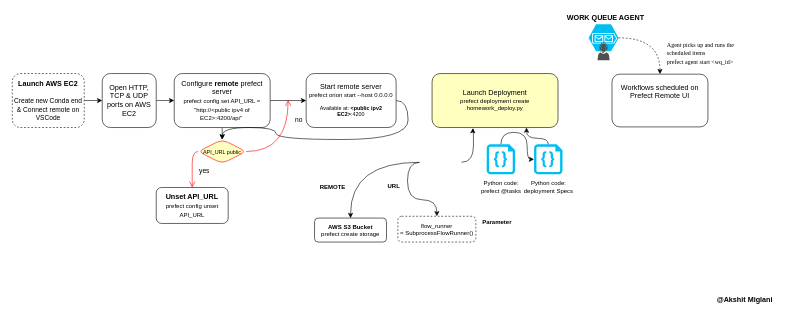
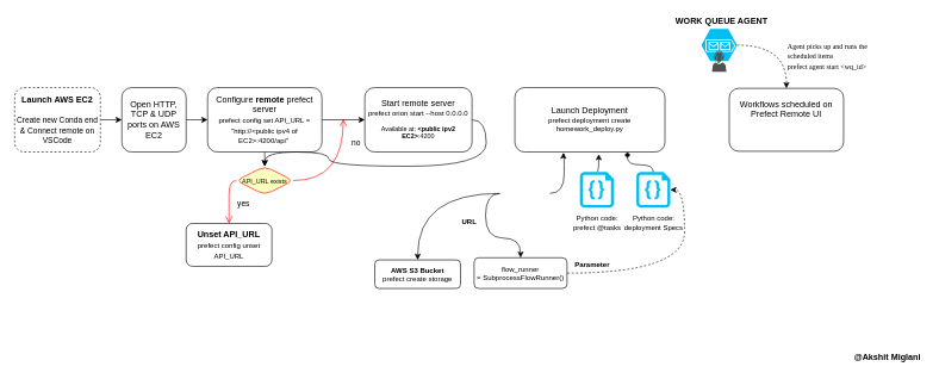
  <mxCell id="0" />
  <mxCell id="1" parent="0" />
  <mxCell id="2" style="edgeStyle=orthogonalEdgeStyle;rounded=0;orthogonalLoop=1;jettySize=auto;html=1;exitX=1;exitY=0.5;exitDx=0;exitDy=0;curved=1;" edge="1" parent="1" source="3"><mxGeometry relative="1" as="geometry"><mxPoint x="170" y="167" as="targetPoint" /></mxGeometry></mxCell>
  <mxCell id="3" value="&lt;b&gt;Launch AWS EC2&lt;br&gt;&lt;/b&gt;&lt;span style=&quot;background-color: initial; font-size: 11px;&quot;&gt;&lt;br&gt;&lt;font style=&quot;font-size: 11px;&quot;&gt;Create new Conda end &amp;amp;&amp;nbsp;&lt;/font&gt;&lt;/span&gt;&lt;span style=&quot;background-color: initial; font-size: 11px;&quot;&gt;&lt;font style=&quot;font-size: 11px;&quot;&gt;Connect remote on VSCode&lt;/font&gt;&lt;/span&gt;&lt;span style=&quot;background-color: initial;&quot;&gt;&lt;br&gt;&lt;/span&gt;" style="rounded=1;whiteSpace=wrap;html=1;align=center;dashed=1;" vertex="1" parent="1"><mxGeometry x="20" y="122" width="120" height="90" as="geometry" /></mxCell>
  <mxCell id="4" style="edgeStyle=orthogonalEdgeStyle;rounded=0;orthogonalLoop=1;jettySize=auto;html=1;exitX=1;exitY=0.5;exitDx=0;exitDy=0;curved=1;" edge="1" parent="1" source="5"><mxGeometry relative="1" as="geometry"><mxPoint x="290" y="167" as="targetPoint" /></mxGeometry></mxCell>
  <mxCell id="5" value="Open HTTP, TCP &amp;amp; UDP ports on AWS EC2" style="rounded=1;whiteSpace=wrap;html=1;" vertex="1" parent="1"><mxGeometry x="170" y="122" width="90" height="90" as="geometry" /></mxCell>
  <mxCell id="6" style="edgeStyle=orthogonalEdgeStyle;rounded=0;orthogonalLoop=1;jettySize=auto;html=1;exitX=0.5;exitY=1;exitDx=0;exitDy=0;curved=1;" edge="1" parent="1" source="8"><mxGeometry relative="1" as="geometry"><mxPoint x="370" y="232" as="targetPoint" /></mxGeometry></mxCell>
  <mxCell id="7" style="edgeStyle=orthogonalEdgeStyle;rounded=0;orthogonalLoop=1;jettySize=auto;html=1;exitX=1;exitY=0.5;exitDx=0;exitDy=0;fontSize=9;curved=1;" edge="1" parent="1" source="8"><mxGeometry relative="1" as="geometry"><mxPoint x="510" y="167" as="targetPoint" /></mxGeometry></mxCell>
  <mxCell id="8" value="Configure &lt;b&gt;remote&lt;/b&gt; prefect server&lt;br&gt;&lt;font style=&quot;font-size: 10px;&quot;&gt;prefect config set API_URL = &lt;br&gt;&quot;http://&amp;lt;public ipv4 of&lt;br&gt;EC2&amp;gt;:4200/api&quot;&amp;nbsp;&lt;/font&gt;" style="rounded=1;whiteSpace=wrap;html=1;" vertex="1" parent="1"><mxGeometry x="290" y="122" width="160" height="90" as="geometry" /></mxCell>
- <mxCell id="9" value="&lt;font style=&quot;font-size: 9px;&quot;&gt;API_URL public&lt;/font&gt;" style="rhombus;whiteSpace=wrap;html=1;fillColor=#ffffc0;strokeColor=#ff0000;rounded=1;" vertex="1" parent="1"><mxGeometry x="330" y="232" width="80" height="40" as="geometry" /></mxCell>
+ <mxCell id="9" value="&lt;font style=&quot;font-size: 9px;&quot;&gt;API_URL exists&lt;/font&gt;" style="rhombus;whiteSpace=wrap;html=1;fillColor=#ffffc0;strokeColor=#ff0000;rounded=1;" vertex="1" parent="1"><mxGeometry x="330" y="232" width="80" height="40" as="geometry" /></mxCell>
  <mxCell id="10" value="no" style="edgeStyle=orthogonalEdgeStyle;html=1;align=left;verticalAlign=bottom;endArrow=open;endSize=8;strokeColor=#ff0000;rounded=0;curved=1;" edge="1" parent="1"><mxGeometry x="0.467" y="-10" relative="1" as="geometry"><mxPoint x="480" y="166" as="targetPoint" /><mxPoint x="410" y="252" as="sourcePoint" /><Array as="points"><mxPoint x="410" y="252" /><mxPoint x="480" y="252" /></Array><mxPoint as="offset" /></mxGeometry></mxCell>
  <mxCell id="11" value="yes" style="edgeStyle=orthogonalEdgeStyle;html=1;align=left;verticalAlign=top;endArrow=open;endSize=8;strokeColor=#ff0000;rounded=0;curved=1;" edge="1" source="9" parent="1"><mxGeometry x="-0.143" y="10" relative="1" as="geometry"><mxPoint x="320" y="312" as="targetPoint" /><mxPoint as="offset" /></mxGeometry></mxCell>
  <mxCell id="12" value="&lt;b&gt;Unset API_URL&lt;/b&gt;&lt;br&gt;&lt;font style=&quot;font-size: 10px;&quot;&gt;prefect config unset API_URL&lt;/font&gt;" style="rounded=1;whiteSpace=wrap;html=1;" vertex="1" parent="1"><mxGeometry x="260" y="312" width="120" height="60" as="geometry" /></mxCell>
  <mxCell id="13" style="edgeStyle=orthogonalEdgeStyle;rounded=0;orthogonalLoop=1;jettySize=auto;html=1;exitX=1;exitY=0.5;exitDx=0;exitDy=0;fontSize=10;curved=1;" edge="1" parent="1" source="14" target="9"><mxGeometry relative="1" as="geometry"><mxPoint x="680" y="167" as="targetPoint" /></mxGeometry></mxCell>
  <mxCell id="14" value="&lt;font style=&quot;&quot;&gt;&lt;span style=&quot;font-size: 12px;&quot;&gt;Start remote server&lt;/span&gt;&lt;br&gt;&lt;font style=&quot;font-size: 10px;&quot;&gt;prefect orion start --host 0.0.0.0&lt;br&gt;&lt;/font&gt;&lt;br&gt;&lt;div style=&quot;&quot;&gt;&lt;span style=&quot;background-color: initial;&quot;&gt;Available at:&amp;nbsp;&lt;/span&gt;&lt;span style=&quot;background-color: initial; font-weight: bold;&quot;&gt;&amp;lt;public ipv2 EC2&amp;gt;&lt;/span&gt;&lt;span style=&quot;background-color: initial;&quot;&gt;:4200&lt;/span&gt;&lt;/div&gt;&lt;/font&gt;" style="rounded=1;whiteSpace=wrap;html=1;fontSize=9;" vertex="1" parent="1"><mxGeometry x="510" y="122" width="150" height="90" as="geometry" /></mxCell>
  <mxCell id="15" style="edgeStyle=orthogonalEdgeStyle;rounded=0;orthogonalLoop=1;jettySize=auto;html=1;exitX=1;exitY=0.5;exitDx=0;exitDy=0;entryX=0.324;entryY=1.011;entryDx=0;entryDy=0;entryPerimeter=0;fontSize=10;curved=1;" edge="1" parent="1" source="18" target="23"><mxGeometry relative="1" as="geometry" /></mxCell>
  <mxCell id="16" style="edgeStyle=orthogonalEdgeStyle;rounded=0;orthogonalLoop=1;jettySize=auto;html=1;exitX=0;exitY=0.5;exitDx=0;exitDy=0;entryX=0.5;entryY=0;entryDx=0;entryDy=0;fontSize=12;curved=1;" edge="1" parent="1" source="18" target="20"><mxGeometry relative="1" as="geometry" /></mxCell>
  <mxCell id="17" style="edgeStyle=orthogonalEdgeStyle;rounded=0;orthogonalLoop=1;jettySize=auto;html=1;exitX=0;exitY=0.5;exitDx=0;exitDy=0;entryX=0.5;entryY=0;entryDx=0;entryDy=0;fontSize=12;curved=1;" edge="1" parent="1" source="18" target="22"><mxGeometry relative="1" as="geometry" /></mxCell>
  <mxCell id="18" value="" style="shape=image;html=1;verticalAlign=top;verticalLabelPosition=bottom;labelBackgroundColor=#ffffff;imageAspect=0;aspect=fixed;image=https://cdn1.iconfinder.com/data/icons/unicons-line-vol-2/24/database-128.png;rounded=1;fontSize=10;imageBackground=none;" vertex="1" parent="1"><mxGeometry x="699" y="235" width="70" height="70" as="geometry" /></mxCell>
- <mxCell id="19" value="&lt;b&gt;REMOTE&lt;/b&gt;" style="text;html=1;align=center;verticalAlign=middle;resizable=0;points=[];autosize=1;strokeColor=none;fillColor=none;fontSize=10;" vertex="1" parent="1"><mxGeometry x="524" y="301" width="60" height="20" as="geometry" /></mxCell>
  <mxCell id="20" value="&lt;b&gt;AWS S3 Bucket&lt;/b&gt;&lt;br&gt;prefect create storage" style="rounded=1;whiteSpace=wrap;html=1;fontSize=10;" vertex="1" parent="1"><mxGeometry x="524" y="363" width="120" height="40" as="geometry" /></mxCell>
- <mxCell id="22" value="flow_runner&lt;br/&gt;= SubprocessFlowRunner()" style="rounded=1;whiteSpace=wrap;html=1;fontSize=10;dashed=1;" vertex="1" parent="1"><mxGeometry x="663" y="360" width="130" height="43" as="geometry" /></mxCell>
- <mxCell id="23" value="&lt;font style=&quot;&quot;&gt;&lt;span style=&quot;font-size: 12px;&quot;&gt;Launch Deployment&lt;/span&gt;&lt;br&gt;&lt;font style=&quot;font-size: 10px;&quot;&gt;prefect deployment create homework_deploy.py&lt;/font&gt;&lt;br&gt;&lt;/font&gt;" style="rounded=1;whiteSpace=wrap;html=1;fontSize=10;fillColor=#ffffc0;" vertex="1" parent="1"><mxGeometry x="720" y="122" width="210" height="90" as="geometry" /></mxCell>
- <mxCell id="24" style="edgeStyle=orthogonalEdgeStyle;rounded=0;orthogonalLoop=1;jettySize=auto;html=1;exitX=0.5;exitY=0;exitDx=0;exitDy=0;exitPerimeter=0;fontSize=10;curved=1;" edge="1" parent="1" source="25" target="27"><mxGeometry relative="1" as="geometry" /></mxCell>
+ <mxCell id="21" style="edgeStyle=orthogonalEdgeStyle;rounded=0;orthogonalLoop=1;jettySize=auto;html=1;exitX=1;exitY=0.5;exitDx=0;exitDy=0;entryX=1;entryY=0.5;entryDx=0;entryDy=0;entryPerimeter=0;fontSize=10;dashed=1;curved=1;" edge="1" parent="1" source="22" target="27"><mxGeometry relative="1" as="geometry" /></mxCell>
+ <mxCell id="22" value="flow_runner&lt;br/&gt;= SubprocessFlowRunner()" style="rounded=1;whiteSpace=wrap;html=1;fontSize=10;" vertex="1" parent="1"><mxGeometry x="663" y="360" width="130" height="43" as="geometry" /></mxCell>
+ <mxCell id="23" value="&lt;font style=&quot;&quot;&gt;&lt;span style=&quot;font-size: 12px;&quot;&gt;Launch Deployment&lt;/span&gt;&lt;br&gt;&lt;font style=&quot;font-size: 10px;&quot;&gt;prefect deployment create homework_deploy.py&lt;/font&gt;&lt;br&gt;&lt;/font&gt;" style="rounded=1;whiteSpace=wrap;html=1;fontSize=10;" vertex="1" parent="1"><mxGeometry x="720" y="122" width="210" height="90" as="geometry" /></mxCell>
+ <mxCell id="24" style="edgeStyle=orthogonalEdgeStyle;rounded=0;orthogonalLoop=1;jettySize=auto;html=1;exitX=0.5;exitY=0;exitDx=0;exitDy=0;exitPerimeter=0;entryX=0.559;entryY=1.033;entryDx=0;entryDy=0;entryPerimeter=0;fontSize=10;curved=1;" edge="1" parent="1" source="25" target="23"><mxGeometry relative="1" as="geometry" /></mxCell>
  <mxCell id="25" value="&lt;span style=&quot;font-size: 10px;&quot;&gt;Python code:&lt;/span&gt;&lt;br style=&quot;font-size: 10px;&quot;&gt;&lt;span style=&quot;font-size: 10px;&quot;&gt;prefect @tasks&lt;/span&gt;" style="verticalLabelPosition=bottom;html=1;verticalAlign=top;align=center;strokeColor=none;fillColor=#00BEF2;shape=mxgraph.azure.code_file;pointerEvents=1;rounded=1;fontSize=12;" vertex="1" parent="1"><mxGeometry x="811" y="240" width="47.5" height="50" as="geometry" /></mxCell>
- <mxCell id="26" style="edgeStyle=orthogonalEdgeStyle;rounded=0;orthogonalLoop=1;jettySize=auto;html=1;entryX=0.75;entryY=1;entryDx=0;entryDy=0;fontSize=10;curved=1;" edge="1" parent="1" source="27" target="23"><mxGeometry relative="1" as="geometry"><Array as="points"><mxPoint x="914" y="230" /><mxPoint x="878" y="230" /></Array></mxGeometry></mxCell>
+ <mxCell id="26" style="edgeStyle=orthogonalEdgeStyle;rounded=0;orthogonalLoop=1;jettySize=auto;html=1;entryX=0.75;entryY=1;entryDx=0;entryDy=0;fontSize=10;curved=1;endArrow=diamond;" edge="1" parent="1" source="27" target="23"><mxGeometry relative="1" as="geometry"><Array as="points"><mxPoint x="914" y="230" /><mxPoint x="878" y="230" /></Array></mxGeometry></mxCell>
  <mxCell id="27" value="&lt;span style=&quot;font-size: 10px;&quot;&gt;Python code:&lt;/span&gt;&lt;br style=&quot;font-size: 10px;&quot;&gt;&lt;span style=&quot;font-size: 10px;&quot;&gt;deployment Specs&lt;/span&gt;" style="verticalLabelPosition=bottom;html=1;verticalAlign=top;align=center;strokeColor=none;fillColor=#00BEF2;shape=mxgraph.azure.code_file;pointerEvents=1;rounded=1;fontSize=12;" vertex="1" parent="1"><mxGeometry x="890" y="240" width="47.5" height="50" as="geometry" /></mxCell>
  <mxCell id="28" value="&lt;b&gt;URL&lt;/b&gt;" style="text;html=1;align=center;verticalAlign=middle;resizable=0;points=[];autosize=1;strokeColor=none;fillColor=none;fontSize=10;" vertex="1" parent="1"><mxGeometry x="631" y="299" width="50" height="20" as="geometry" /></mxCell>
  <mxCell id="29" value="&lt;b&gt;Parameter&lt;/b&gt;" style="text;html=1;align=center;verticalAlign=middle;resizable=0;points=[];autosize=1;strokeColor=none;fillColor=none;fontSize=10;" vertex="1" parent="1"><mxGeometry x="797.5" y="360" width="60" height="20" as="geometry" /></mxCell>
  <mxCell id="30" value="&lt;font style=&quot;font-size: 12px;&quot;&gt;Workflows scheduled on Prefect Remote UI&lt;br&gt;&lt;br&gt;&lt;br&gt;&lt;/font&gt;" style="rounded=1;whiteSpace=wrap;html=1;fontSize=10;" vertex="1" parent="1"><mxGeometry x="1020" y="123" width="160" height="88" as="geometry" /></mxCell>
  <mxCell id="31" value="" style="shape=image;html=1;verticalAlign=top;verticalLabelPosition=bottom;labelBackgroundColor=#ffffff;imageAspect=0;aspect=fixed;image=https://cdn4.iconfinder.com/data/icons/essentials-73/24/011_-_Calendar-128.png;rounded=1;fontSize=12;" vertex="1" parent="1"><mxGeometry x="1052" y="172" width="28" height="28" as="geometry" /></mxCell>
  <mxCell id="32" value="" style="shape=image;html=1;verticalAlign=top;verticalLabelPosition=bottom;labelBackgroundColor=#ffffff;imageAspect=0;aspect=fixed;image=https://cdn4.iconfinder.com/data/icons/essentials-73/24/011_-_Calendar-128.png;rounded=1;fontSize=12;" vertex="1" parent="1"><mxGeometry x="1088" y="172" width="28" height="28" as="geometry" /></mxCell>
  <mxCell id="33" value="" style="shape=image;html=1;verticalAlign=top;verticalLabelPosition=bottom;labelBackgroundColor=#ffffff;imageAspect=0;aspect=fixed;image=https://cdn4.iconfinder.com/data/icons/essentials-73/24/011_-_Calendar-128.png;rounded=1;fontSize=12;" vertex="1" parent="1"><mxGeometry x="1122" y="172" width="28" height="28" as="geometry" /></mxCell>
  <mxCell id="34" value="" style="group;" vertex="1" connectable="0" parent="1"><mxGeometry x="828" y="20" width="140" height="80" as="geometry" /></mxCell>
  <mxCell id="35" value="" style="group;" vertex="1" connectable="0" parent="34"><mxGeometry x="111" width="140" height="80" as="geometry" /></mxCell>
  <mxCell id="36" value="" style="verticalLabelPosition=bottom;html=1;verticalAlign=top;align=center;strokeColor=none;fillColor=#00BEF2;shape=mxgraph.azure.storage_queue;rounded=1;fontSize=12;" vertex="1" parent="35"><mxGeometry x="42" y="20" width="50" height="45" as="geometry" /></mxCell>
  <mxCell id="37" value="&lt;b&gt;WORK QUEUE AGENT&lt;/b&gt;" style="text;html=1;align=center;verticalAlign=middle;resizable=0;points=[];autosize=1;strokeColor=none;fillColor=none;fontSize=12;" vertex="1" parent="35"><mxGeometry width="140" height="20" as="geometry" /></mxCell>
  <mxCell id="38" value="" style="pointerEvents=1;shadow=0;dashed=0;html=1;strokeColor=none;fillColor=#505050;labelPosition=center;verticalLabelPosition=bottom;verticalAlign=top;outlineConnect=0;align=center;shape=mxgraph.office.users.call_center_agent;rounded=1;fontSize=12;" vertex="1" parent="35"><mxGeometry x="57" y="50" width="20" height="30" as="geometry" /></mxCell>
- <mxCell id="39" value="&lt;p style=&quot;margin: 0in; font-family: Calibri;&quot;&gt;&lt;font style=&quot;font-size: 10px;&quot;&gt;Agent picks up and runs the scheduled items&lt;br&gt;&lt;/font&gt;&lt;span style=&quot;font-size: 10px; background-color: initial;&quot;&gt;prefect agent start &amp;lt;wq_id&amp;gt;&lt;/span&gt;&lt;/p&gt;" style="text;whiteSpace=wrap;html=1;fontSize=12;" vertex="1" parent="1"><mxGeometry x="1110" y="60" width="140" height="40" as="geometry" /></mxCell>
+ <mxCell id="39" value="&lt;p style=&quot;margin: 0in; font-family: Calibri;&quot;&gt;&lt;font style=&quot;font-size: 10px;&quot;&gt;Agent picks up and runs the scheduled items&lt;br&gt;&lt;/font&gt;&lt;span style=&quot;font-size: 10px; background-color: initial;&quot;&gt;prefect agent start &amp;lt;wq_id&amp;gt;&lt;/span&gt;&lt;/p&gt;" style="text;whiteSpace=wrap;html=1;fontSize=12;" vertex="1" parent="1"><mxGeometry x="1100" y="50" width="140" height="40" as="geometry" /></mxCell>
  <mxCell id="40" style="edgeStyle=orthogonalEdgeStyle;rounded=0;orthogonalLoop=1;jettySize=auto;html=1;exitX=1;exitY=0.5;exitDx=0;exitDy=0;exitPerimeter=0;entryX=0.5;entryY=0;entryDx=0;entryDy=0;fontSize=12;dashed=1;curved=1;" edge="1" parent="1" source="36" target="30"><mxGeometry relative="1" as="geometry" /></mxCell>
  <mxCell id="41" value="&lt;font style=&quot;font-size: 12px;&quot;&gt;&lt;b&gt;@Akshit Miglani&lt;/b&gt;&lt;/font&gt;" style="text;html=1;align=center;verticalAlign=middle;resizable=0;points=[];autosize=1;strokeColor=none;fillColor=none;fontSize=10;" vertex="1" parent="1"><mxGeometry x="1189" y="491" width="103" height="17" as="geometry" /></mxCell>
